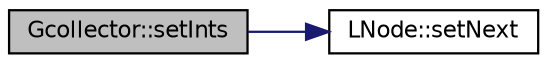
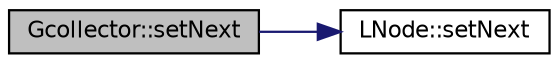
  digraph {
    rankdir=LR
    fontname="DejaVu Sans"
    node [color=black fontname="DejaVu Sans" fontsize=10 shape=record style=filled]
-   n1 [fillcolor=grey75 fontcolor=black height=0.2 label="Gcollector::setInts" width=0.4]
+   n1 [fillcolor=grey75 fontcolor=black height=0.2 label="Gcollector::setNext" width=0.4]
    n2 [fillcolor=white height=0.2 label="LNode::setNext" width=0.4]
    n1 -> n2 [color=midnightblue fontname="DejaVu Sans" fontsize=10 labelfontname=Helvetica labelfontsize=10 style=solid]
  }
